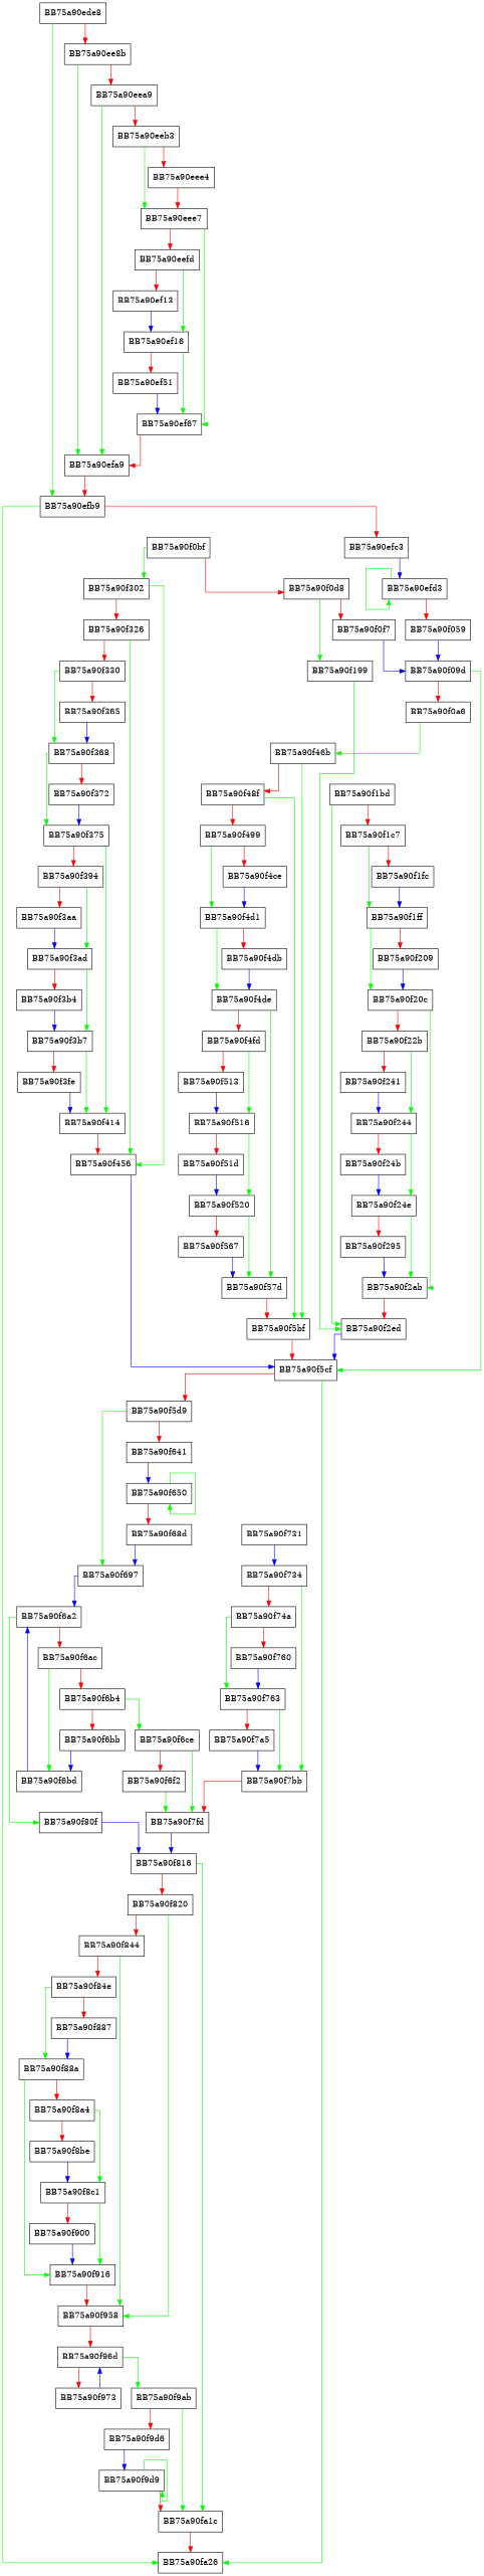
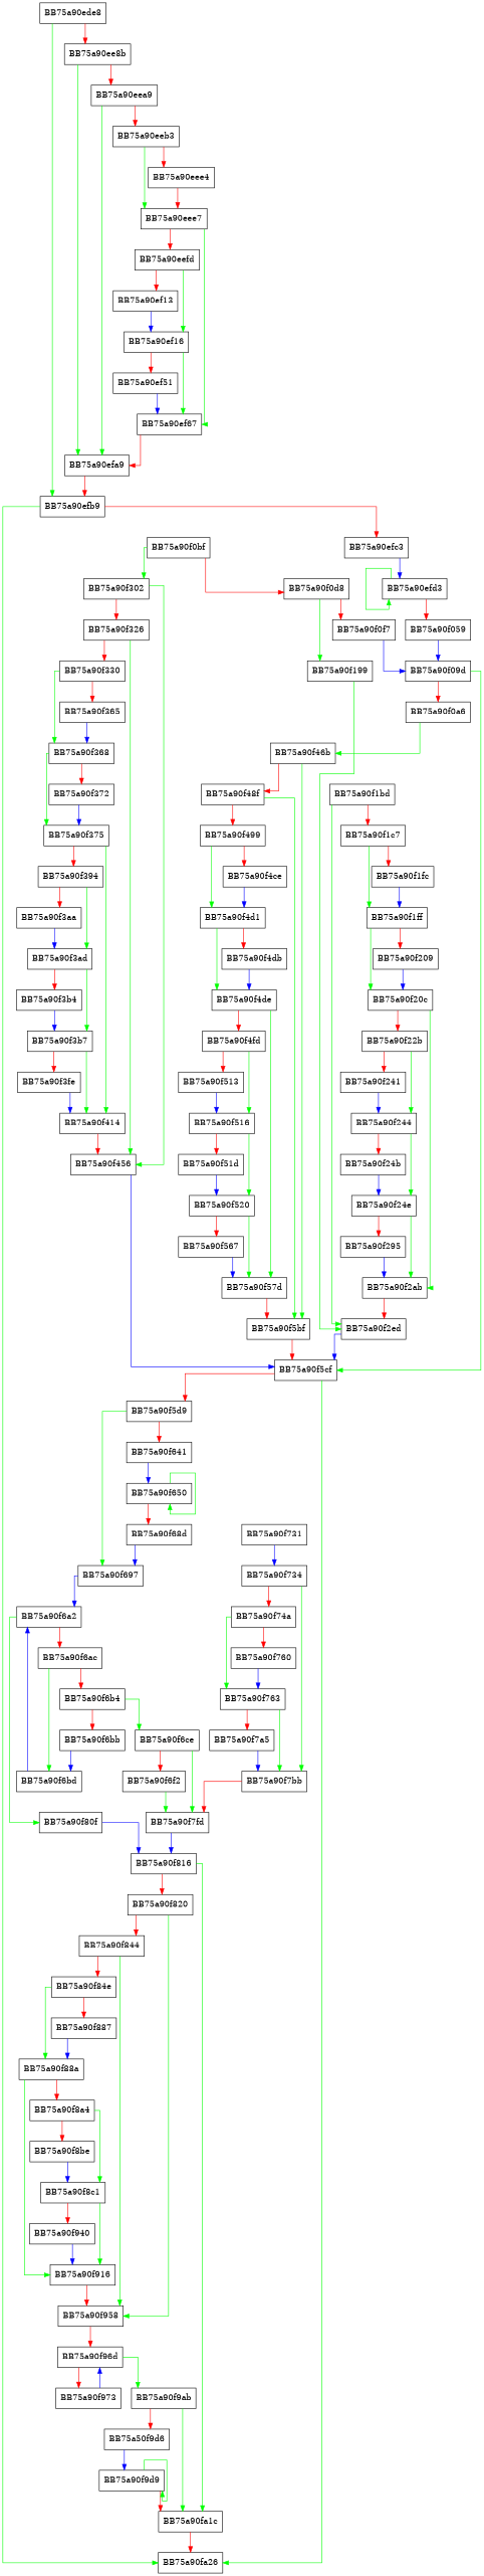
  digraph {
    splines=ortho
    node [shape=box]
    edge [color=red]
    BB75a90ede8
    BB75a90efb9
    BB75a90ee8b
    BB75a90fa26
    BB75a90efc3
    BB75a90efa9
    BB75a90eea9
    BB75a90efd3
    BB75a90eeb3
    BB75a90eee7
    BB75a90eee4
    BB75a90ef67
    BB75a90eefd
    BB75a90ef16
    BB75a90ef13
    BB75a90ef51
    BB75a90f059
    BB75a90f09d
    BB75a90f5cf
    BB75a90f0a6
    BB75a90f5d9
    BB75a90f46b
    BB75a90f697
    BB75a90f641
    BB75a90f5bf
    BB75a90f48f
    BB75a90f0bf
    BB75a90f302
    BB75a90f0d8
    BB75a90f499
    BB75a90f456
    BB75a90f326
    BB75a90f199
    BB75a90f0f7
    BB75a90f330
    BB75a90f2ed
    BB75a90f1bd
    BB75a90f1c7
    BB75a90f1ff
    BB75a90f1fc
    BB75a90f20c
    BB75a90f209
    BB75a90f2ab
    BB75a90f22b
    BB75a90f244
    BB75a90f241
    BB75a90f24e
    BB75a90f24b
    BB75a90f295
    BB75a90f368
    BB75a90f365
    BB75a90f375
    BB75a90f372
    BB75a90f414
    BB75a90f394
    BB75a90f3ad
    BB75a90f3aa
    BB75a90f3b7
    BB75a90f3b4
    BB75a90f3fe
    BB75a90f4d1
    BB75a90f4ce
    BB75a90f4de
    BB75a90f4db
    BB75a90f57d
    BB75a90f4fd
    BB75a90f516
    BB75a90f513
    BB75a90f520
    BB75a90f51d
    BB75a90f567
    BB75a90f6a2
    BB75a90f650
    BB75a90f80f
    BB75a90f6ac
    BB75a90f68d
    BB75a90f816
    BB75a90f6bd
    BB75a90f6b4
    BB75a90fa1c
    BB75a90f820
    BB75a90f6ce
    BB75a90f6bb
    BB75a90f7fd
    BB75a90f6f2
    BB75a90f734
    BB75a90f7bb
    BB75a90f74a
    BB75a90f731
    BB75a90f763
    BB75a90f760
    BB75a90f7a5
    BB75a90f958
    BB75a90f844
    BB75a90f96d
    BB75a90f84e
    BB75a90f9ab
    BB75a90f973
    BB75a90f88a
    BB75a90f887
    BB75a90f916
    BB75a90f8a4
    BB75a90f8c1
    BB75a90f8be
-   BB75a90f900
-   BB75a90f9d6
+   BB75a90f900 [label=BB75a90f940]
+   BB75a90f9d6 [label=BB75a50f9d6]
    BB75a90f9d9
    BB75a90ede8 -> BB75a90efb9 [color=green]
    BB75a90ede8 -> BB75a90ee8b
    BB75a90efb9 -> BB75a90fa26 [color=green]
    BB75a90efb9 -> BB75a90efc3
    BB75a90ee8b -> BB75a90efa9 [color=green]
    BB75a90ee8b -> BB75a90eea9
    BB75a90efc3 -> BB75a90efd3 [color=blue]
    BB75a90efa9 -> BB75a90efb9
    BB75a90eea9 -> BB75a90efa9 [color=green]
    BB75a90eea9 -> BB75a90eeb3
    BB75a90efd3 -> BB75a90efd3 [color=green]
    BB75a90efd3 -> BB75a90f059
    BB75a90eeb3 -> BB75a90eee7 [color=green]
    BB75a90eeb3 -> BB75a90eee4
    BB75a90eee7 -> BB75a90ef67 [color=green]
    BB75a90eee7 -> BB75a90eefd
    BB75a90eee4 -> BB75a90eee7
    BB75a90ef67 -> BB75a90efa9
    BB75a90eefd -> BB75a90ef16 [color=green]
    BB75a90eefd -> BB75a90ef13
    BB75a90ef16 -> BB75a90ef67 [color=green]
    BB75a90ef16 -> BB75a90ef51
    BB75a90ef13 -> BB75a90ef16 [color=blue]
    BB75a90ef51 -> BB75a90ef67 [color=blue]
    BB75a90f059 -> BB75a90f09d [color=blue]
    BB75a90f09d -> BB75a90f5cf [color=green]
    BB75a90f09d -> BB75a90f0a6
    BB75a90f5cf -> BB75a90fa26 [color=green]
    BB75a90f5cf -> BB75a90f5d9
    BB75a90f0a6 -> BB75a90f46b [color=green]
    BB75a90f5d9 -> BB75a90f697 [color=green]
    BB75a90f5d9 -> BB75a90f641
    BB75a90f46b -> BB75a90f5bf [color=green]
    BB75a90f46b -> BB75a90f48f
    BB75a90f697 -> BB75a90f6a2 [color=blue]
    BB75a90f641 -> BB75a90f650 [color=blue]
    BB75a90f5bf -> BB75a90f5cf
    BB75a90f48f -> BB75a90f5bf [color=green]
    BB75a90f48f -> BB75a90f499
    BB75a90f0bf -> BB75a90f302 [color=green]
    BB75a90f0bf -> BB75a90f0d8
    BB75a90f302 -> BB75a90f456 [color=green]
    BB75a90f302 -> BB75a90f326
    BB75a90f0d8 -> BB75a90f199 [color=green]
    BB75a90f0d8 -> BB75a90f0f7
    BB75a90f499 -> BB75a90f4d1 [color=green]
    BB75a90f499 -> BB75a90f4ce
    BB75a90f456 -> BB75a90f5cf [color=blue]
    BB75a90f326 -> BB75a90f456 [color=green]
    BB75a90f326 -> BB75a90f330
    BB75a90f199 -> BB75a90f2ed [color=green]
    BB75a90f0f7 -> BB75a90f09d [color=blue]
    BB75a90f330 -> BB75a90f368 [color=green]
    BB75a90f330 -> BB75a90f365
    BB75a90f2ed -> BB75a90f5cf [color=blue]
    BB75a90f1bd -> BB75a90f2ed [color=green]
    BB75a90f1bd -> BB75a90f1c7
    BB75a90f1c7 -> BB75a90f1ff [color=green]
    BB75a90f1c7 -> BB75a90f1fc
    BB75a90f1ff -> BB75a90f20c [color=green]
    BB75a90f1ff -> BB75a90f209
    BB75a90f1fc -> BB75a90f1ff [color=blue]
    BB75a90f20c -> BB75a90f2ab [color=green]
    BB75a90f20c -> BB75a90f22b
    BB75a90f209 -> BB75a90f20c [color=blue]
    BB75a90f2ab -> BB75a90f2ed
    BB75a90f22b -> BB75a90f244 [color=green]
    BB75a90f22b -> BB75a90f241
    BB75a90f244 -> BB75a90f24e [color=green]
    BB75a90f244 -> BB75a90f24b
    BB75a90f241 -> BB75a90f244 [color=blue]
    BB75a90f24e -> BB75a90f2ab [color=green]
    BB75a90f24e -> BB75a90f295
    BB75a90f24b -> BB75a90f24e [color=blue]
    BB75a90f295 -> BB75a90f2ab [color=blue]
    BB75a90f368 -> BB75a90f375 [color=green]
    BB75a90f368 -> BB75a90f372
    BB75a90f365 -> BB75a90f368 [color=blue]
    BB75a90f375 -> BB75a90f414 [color=green]
    BB75a90f375 -> BB75a90f394
    BB75a90f372 -> BB75a90f375 [color=blue]
    BB75a90f414 -> BB75a90f456
    BB75a90f394 -> BB75a90f3ad [color=green]
    BB75a90f394 -> BB75a90f3aa
    BB75a90f3ad -> BB75a90f3b7 [color=green]
    BB75a90f3ad -> BB75a90f3b4
    BB75a90f3aa -> BB75a90f3ad [color=blue]
    BB75a90f3b7 -> BB75a90f414 [color=green]
    BB75a90f3b7 -> BB75a90f3fe
    BB75a90f3b4 -> BB75a90f3b7 [color=blue]
    BB75a90f3fe -> BB75a90f414 [color=blue]
    BB75a90f4d1 -> BB75a90f4de [color=green]
    BB75a90f4d1 -> BB75a90f4db
    BB75a90f4ce -> BB75a90f4d1 [color=blue]
    BB75a90f4de -> BB75a90f57d [color=green]
    BB75a90f4de -> BB75a90f4fd
    BB75a90f4db -> BB75a90f4de [color=blue]
    BB75a90f57d -> BB75a90f5bf
    BB75a90f4fd -> BB75a90f516 [color=green]
    BB75a90f4fd -> BB75a90f513
    BB75a90f516 -> BB75a90f520 [color=green]
    BB75a90f516 -> BB75a90f51d
    BB75a90f513 -> BB75a90f516 [color=blue]
    BB75a90f520 -> BB75a90f57d [color=green]
    BB75a90f520 -> BB75a90f567
    BB75a90f51d -> BB75a90f520 [color=blue]
    BB75a90f567 -> BB75a90f57d [color=blue]
    BB75a90f6a2 -> BB75a90f80f [color=green]
    BB75a90f6a2 -> BB75a90f6ac
    BB75a90f650 -> BB75a90f650 [color=green]
    BB75a90f650 -> BB75a90f68d
    BB75a90f80f -> BB75a90f816 [color=blue]
    BB75a90f6ac -> BB75a90f6bd [color=green]
    BB75a90f6ac -> BB75a90f6b4
    BB75a90f68d -> BB75a90f697 [color=blue]
    BB75a90f816 -> BB75a90fa1c [color=green]
    BB75a90f816 -> BB75a90f820
    BB75a90f6bd -> BB75a90f6a2 [color=blue]
    BB75a90f6b4 -> BB75a90f6ce [color=green]
    BB75a90f6b4 -> BB75a90f6bb
    BB75a90fa1c -> BB75a90fa26
    BB75a90f820 -> BB75a90f958 [color=green]
    BB75a90f820 -> BB75a90f844
    BB75a90f6ce -> BB75a90f7fd [color=green]
    BB75a90f6ce -> BB75a90f6f2
    BB75a90f6bb -> BB75a90f6bd [color=blue]
    BB75a90f7fd -> BB75a90f816 [color=blue]
    BB75a90f6f2 -> BB75a90f7fd [color=green]
    BB75a90f734 -> BB75a90f7bb [color=green]
    BB75a90f734 -> BB75a90f74a
    BB75a90f7bb -> BB75a90f7fd
    BB75a90f74a -> BB75a90f763 [color=green]
    BB75a90f74a -> BB75a90f760
    BB75a90f731 -> BB75a90f734 [color=blue]
    BB75a90f763 -> BB75a90f7bb [color=green]
    BB75a90f763 -> BB75a90f7a5
    BB75a90f760 -> BB75a90f763 [color=blue]
    BB75a90f7a5 -> BB75a90f7bb [color=blue]
    BB75a90f958 -> BB75a90f96d
    BB75a90f844 -> BB75a90f958 [color=green]
    BB75a90f844 -> BB75a90f84e
    BB75a90f96d -> BB75a90f9ab [color=green]
    BB75a90f96d -> BB75a90f973
    BB75a90f84e -> BB75a90f88a [color=green]
    BB75a90f84e -> BB75a90f887
    BB75a90f9ab -> BB75a90fa1c [color=green]
    BB75a90f9ab -> BB75a90f9d6
    BB75a90f973 -> BB75a90f96d [color=blue]
    BB75a90f88a -> BB75a90f916 [color=green]
    BB75a90f88a -> BB75a90f8a4
    BB75a90f887 -> BB75a90f88a [color=blue]
    BB75a90f916 -> BB75a90f958
    BB75a90f8a4 -> BB75a90f8c1 [color=green]
    BB75a90f8a4 -> BB75a90f8be
    BB75a90f8c1 -> BB75a90f916 [color=green]
    BB75a90f8c1 -> BB75a90f900
    BB75a90f8be -> BB75a90f8c1 [color=blue]
    BB75a90f900 -> BB75a90f916 [color=blue]
    BB75a90f9d6 -> BB75a90f9d9 [color=blue]
    BB75a90f9d9 -> BB75a90fa1c
    BB75a90f9d9 -> BB75a90f9d9 [color=green]
  }
